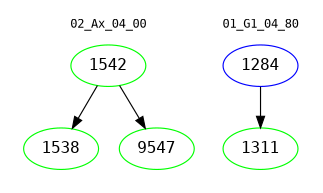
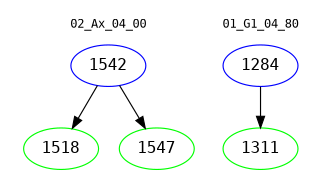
  digraph {
    fontname="DejaVu Sans Mono"
    node [color=green fontname="DejaVu Sans Mono"]
    edge [color=black fontname="DejaVu Sans Mono"]
-   n1 [label=1542]
-   n2 [label=1538]
-   n3 [label=9547]
+   n1 [color=blue label=1542]
+   n2 [label=1518]
+   n3 [label=1547]
    n4 [color=blue label=1284]
    n5 [label=1311]
    subgraph cluster_1 {
      color=white
      fontsize=10
      label="02_Ax_04_00"
      n1
      n2
      n3
    }
    subgraph cluster_2 {
      color=white
      fontsize=10
      label="01_G1_04_80"
      n4
      n5
    }
    n1 -> n2
    n1 -> n3
    n4 -> n5
  }
